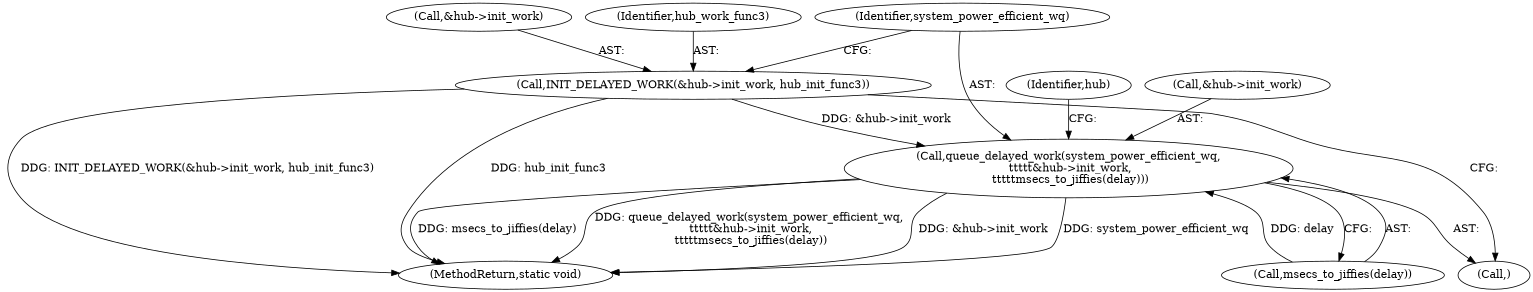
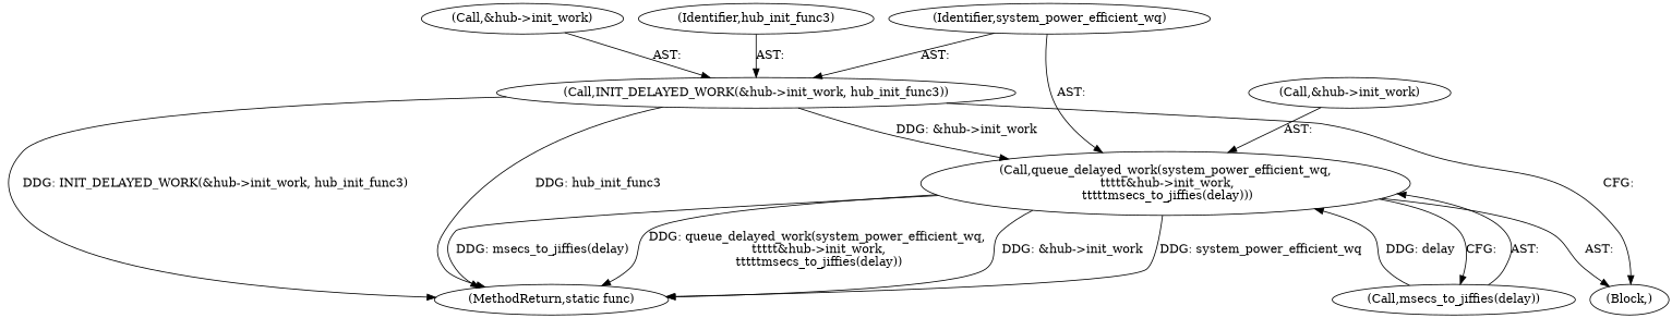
  digraph {
    n1 [label="(Call,INIT_DELAYED_WORK(&hub->init_work, hub_init_func3))"]
    n2 [label="(Call,queue_delayed_work(system_power_efficient_wq,\n \t\t\t\t\t&hub->init_work,\n \t\t\t\t\tmsecs_to_jiffies(delay)))"]
-   n3 [label="(Call,)"]
-   n4 [label="(MethodReturn,static void)"]
+   n3 [label="(Block,)"]
+   n4 [label="(MethodReturn,static func)"]
    n5 [label="(Call,msecs_to_jiffies(delay))"]
-   n6 [label="(Identifier,hub_work_func3)"]
-   n7 [label="(Identifier,hub)"]
+   n6 [label="(Identifier,hub_init_func3)"]
    n8 [label="(Call,&hub->init_work)"]
    n9 [label="(Identifier,system_power_efficient_wq)"]
    n10 [label="(Call,&hub->init_work)"]
    n1 -> n2 [label="DDG: &hub->init_work"]
    n1 -> n3 [label="CFG: "]
    n1 -> n4 [label="DDG: INIT_DELAYED_WORK(&hub->init_work, hub_init_func3)"]
    n1 -> n4 [label="DDG: hub_init_func3"]
    n2 -> n3 [label="AST: "]
    n2 -> n4 [label="DDG: system_power_efficient_wq"]
    n2 -> n4 [label="DDG: msecs_to_jiffies(delay)"]
    n2 -> n4 [label="DDG: queue_delayed_work(system_power_efficient_wq,\n \t\t\t\t\t&hub->init_work,\n \t\t\t\t\tmsecs_to_jiffies(delay))"]
    n2 -> n4 [label="DDG: &hub->init_work"]
    n2 -> n5 [label="CFG: "]
    n5 -> n2 [label="AST: "]
    n5 -> n2 [label="DDG: delay"]
    n6 -> n1 [label="AST: "]
-   n7 -> n2 [label="CFG: "]
    n8 -> n2 [label="AST: "]
-   n9 -> n1 [label="CFG: "]
+   n9 -> n1 [label="AST: "]
    n9 -> n2 [label="AST: "]
    n10 -> n1 [label="AST: "]
  }
